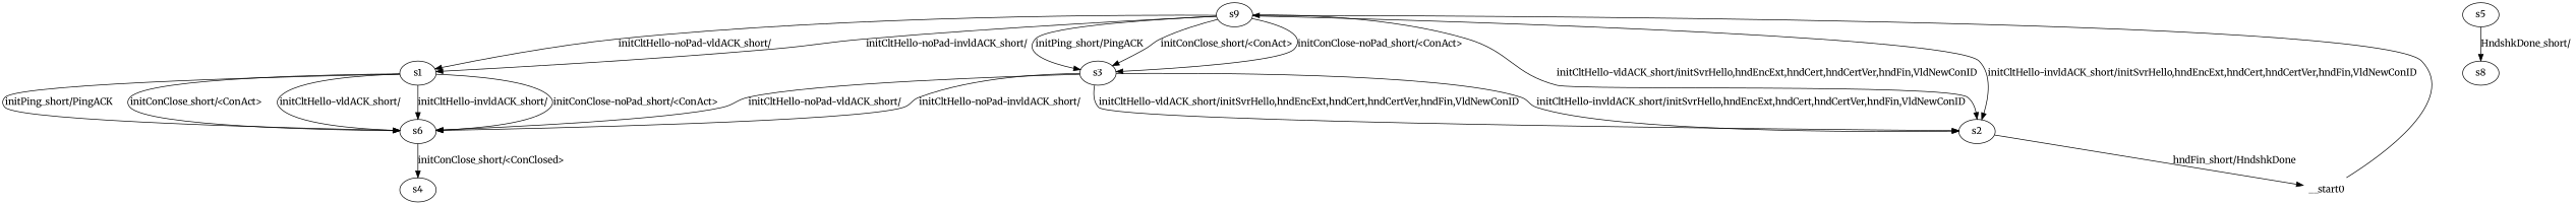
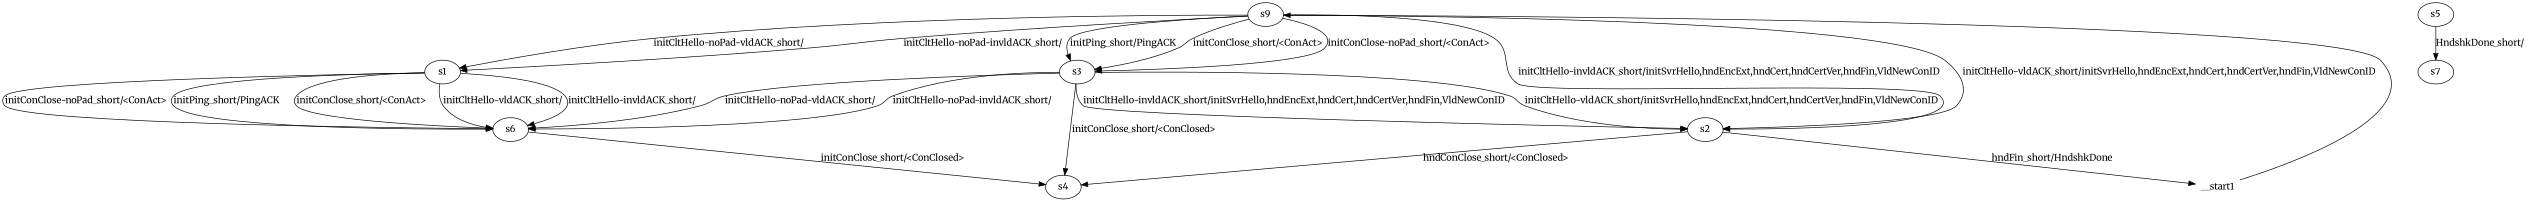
  digraph {
    fontname=Merriweather
    node [fontname=Merriweather]
    edge [fontname=Merriweather]
    n1 [label=s9]
    n2 [label=s1]
    n3 [label=s2]
    n4 [label=s3]
    n5 [label=s6]
    n6 [label=s4]
-   __start0 [shape=none]
+   __start0 [shape=none label=__start1]
    n8 [label=s5]
-   n9 [label=s8]
+   n9 [label=s7]
    n1 -> n2 [label="initCltHello-noPad-vldACK_short/ "]
    n1 -> n2 [label="initCltHello-noPad-invldACK_short/ "]
    n1 -> n3 [label="initCltHello-vldACK_short/initSvrHello,hndEncExt,hndCert,hndCertVer,hndFin,VldNewConID "]
    n1 -> n3 [label="initCltHello-invldACK_short/initSvrHello,hndEncExt,hndCert,hndCertVer,hndFin,VldNewConID "]
    n1 -> n4 [label="initPing_short/PingACK "]
    n1 -> n4 [label="initConClose_short/<ConAct> "]
    n1 -> n4 [label="initConClose-noPad_short/<ConAct> "]
    n2 -> n5 [label="initPing_short/PingACK "]
    n2 -> n5 [label="initConClose_short/<ConAct> "]
    n2 -> n5 [label="initCltHello-vldACK_short/ "]
    n2 -> n5 [label="initCltHello-invldACK_short/ "]
    n2 -> n5 [label="initConClose-noPad_short/<ConAct> "]
+   n3 -> n6 [label="hndConClose_short/<ConClosed> "]
    n3 -> __start0 [label="hndFin_short/HndshkDone "]
    n4 -> n3 [label="initCltHello-vldACK_short/initSvrHello,hndEncExt,hndCert,hndCertVer,hndFin,VldNewConID "]
    n4 -> n3 [label="initCltHello-invldACK_short/initSvrHello,hndEncExt,hndCert,hndCertVer,hndFin,VldNewConID "]
    n4 -> n5 [label="initCltHello-noPad-vldACK_short/ "]
    n4 -> n5 [label="initCltHello-noPad-invldACK_short/ "]
+   n4 -> n6 [label="initConClose_short/<ConClosed> "]
    n5 -> n6 [label="initConClose_short/<ConClosed> "]
    __start0 -> n1
    n8 -> n9 [label="HndshkDone_short/ "]
  }
